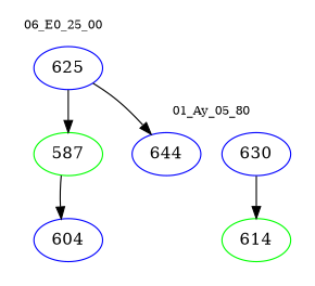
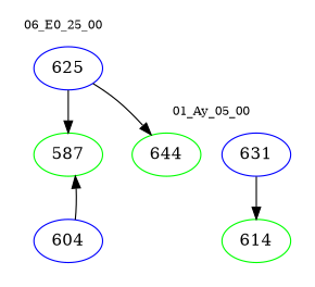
  digraph {
    node [color=blue]
    edge [color=black]
-   n1 [label=630]
+   n1 [label=631]
    n2 [color=green label=614]
-   n3 [label=644]
+   n3 [color=green label=644]
    n4 [label=625]
    n5 [color=green label=587]
    n6 [label=604]
    subgraph cluster_1 {
      color=white
      fontsize=10
-     label="01_Ay_05_80"
+     label="01_Ay_05_00"
      n1
      n2
      n3
    }
    subgraph cluster_2 {
      color=white
      fontsize=10
      label="06_E0_25_00"
      n4
      n5
      n6
    }
    n1 -> n2
    n4 -> n3
    n4 -> n5
-   n5 -> n6
+   n6 -> n5
  }
